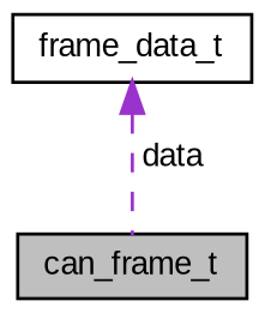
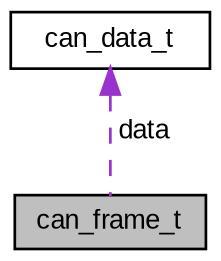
  digraph {
    fontname="Liberation Sans"
    node [color=black fontname="Liberation Sans" fontsize=10 shape=record style=filled]
    n1 [fillcolor=grey75 fontcolor=black height=0.2 label=can_frame_t width=0.4]
-   n2 [fillcolor=white height=0.2 label=frame_data_t width=0.4]
+   n2 [fillcolor=white height=0.2 label=can_data_t width=0.4]
    n2 -> n1 [color=darkorchid3 dir=back fontname="Liberation Sans" fontsize=10 label=" data" labelfontname=Helvetica labelfontsize=10 style=dashed]
  }
